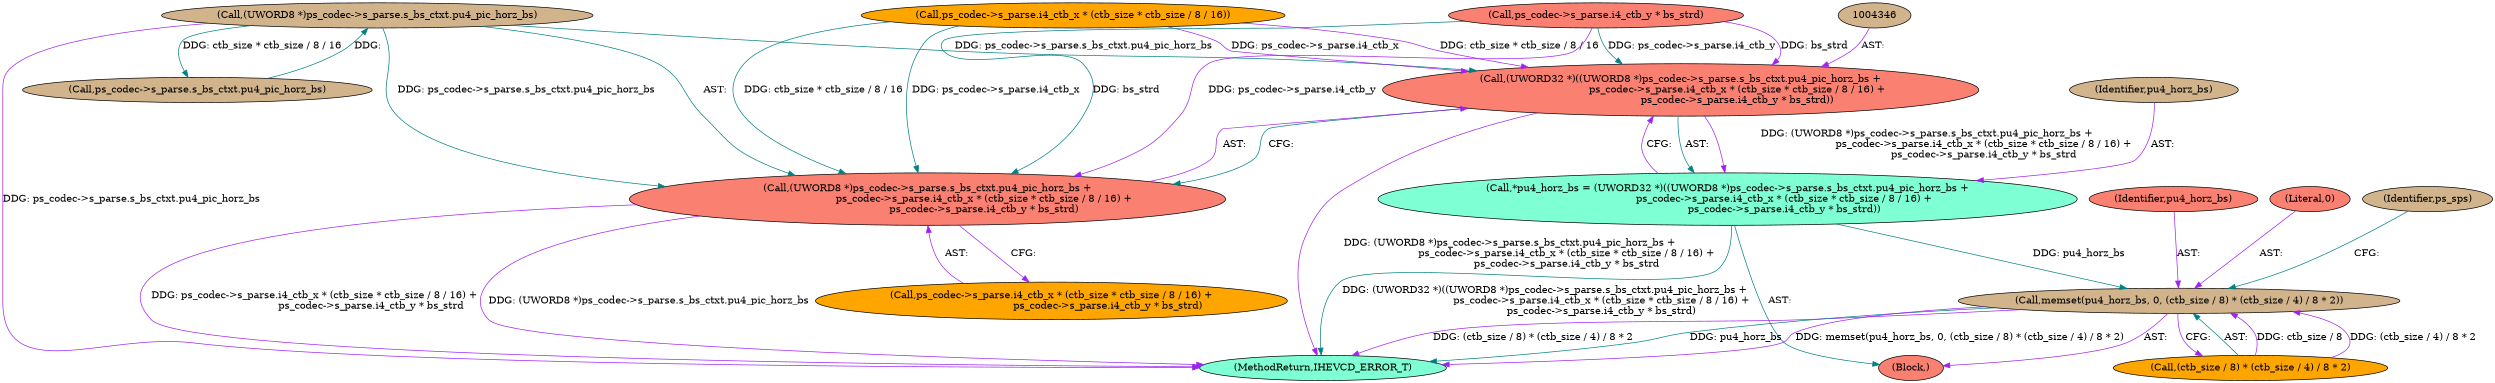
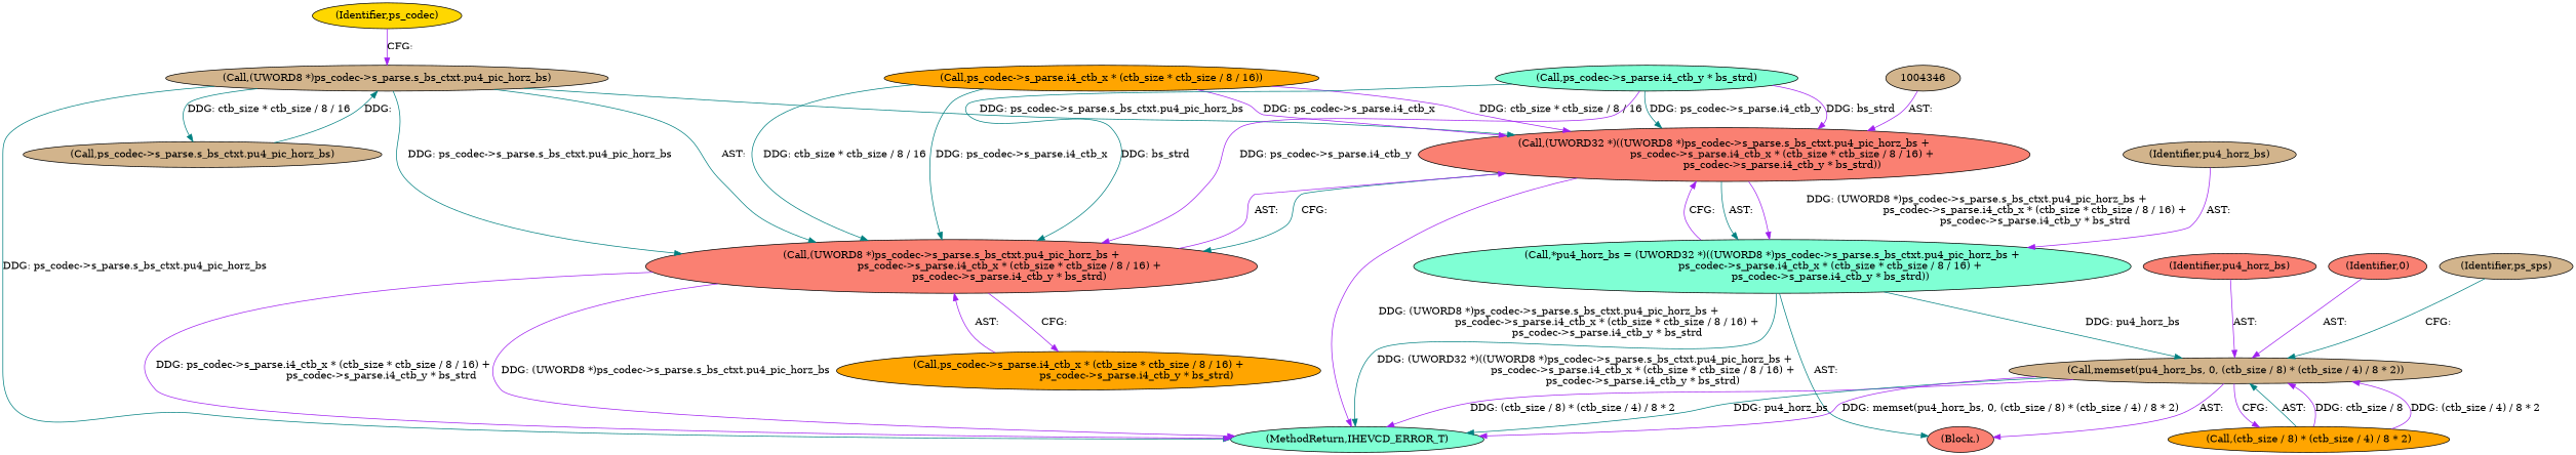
  digraph {
    node [fillcolor=tan style=filled]
    edge [color=purple]
    n1 [label="(Call,(UWORD8 *)ps_codec->s_parse.s_bs_ctxt.pu4_pic_horz_bs)"]
    n2 [fillcolor=salmon label="(Call,(UWORD32 *)((UWORD8 *)ps_codec->s_parse.s_bs_ctxt.pu4_pic_horz_bs +\n                                    ps_codec->s_parse.i4_ctb_x * (ctb_size * ctb_size / 8 / 16) +\n                                    ps_codec->s_parse.i4_ctb_y * bs_strd))"]
    n3 [fillcolor=salmon label="(Call,(UWORD8 *)ps_codec->s_parse.s_bs_ctxt.pu4_pic_horz_bs +\n                                    ps_codec->s_parse.i4_ctb_x * (ctb_size * ctb_size / 8 / 16) +\n                                    ps_codec->s_parse.i4_ctb_y * bs_strd)"]
    n4 [fillcolor=aquamarine label="(MethodReturn,IHEVCD_ERROR_T)"]
    n5 [label="(Call,ps_codec->s_parse.s_bs_ctxt.pu4_pic_horz_bs)"]
    n6 [fillcolor=aquamarine label="(Call,*pu4_horz_bs = (UWORD32 *)((UWORD8 *)ps_codec->s_parse.s_bs_ctxt.pu4_pic_horz_bs +\n                                    ps_codec->s_parse.i4_ctb_x * (ctb_size * ctb_size / 8 / 16) +\n                                    ps_codec->s_parse.i4_ctb_y * bs_strd))"]
    n7 [fillcolor=orange label="(Call,ps_codec->s_parse.i4_ctb_x * (ctb_size * ctb_size / 8 / 16) +\n                                    ps_codec->s_parse.i4_ctb_y * bs_strd)"]
    n8 [label="(Call,memset(pu4_horz_bs, 0, (ctb_size / 8) * (ctb_size / 4) / 8 * 2))"]
    n9 [fillcolor=salmon label="(Block,)"]
    n10 [fillcolor=orange label="(Call,(ctb_size / 8) * (ctb_size / 4) / 8 * 2)"]
+   n11 [fillcolor=gold label="(Identifier,ps_codec)"]
    n12 [fillcolor=salmon label="(Identifier,pu4_horz_bs)"]
    n13 [label="(Identifier,pu4_horz_bs)"]
-   n14 [fillcolor=salmon label="(Literal,0)"]
+   n14 [fillcolor=salmon label="(Identifier,0)"]
    n15 [fillcolor=orange label="(Call,ps_codec->s_parse.i4_ctb_x * (ctb_size * ctb_size / 8 / 16))"]
-   n16 [fillcolor=salmon label="(Call,ps_codec->s_parse.i4_ctb_y * bs_strd)"]
+   n16 [fillcolor=aquamarine label="(Call,ps_codec->s_parse.i4_ctb_y * bs_strd)"]
    n17 [label="(Identifier,ps_sps)"]
    1004346
    n1 -> n2 [color=teal label="DDG: ps_codec->s_parse.s_bs_ctxt.pu4_pic_horz_bs"]
    n1 -> n3 [color=teal label="AST: "]
    n1 -> n3 [color=teal label="DDG: ps_codec->s_parse.s_bs_ctxt.pu4_pic_horz_bs"]
-   n1 -> n4 [label="DDG: ps_codec->s_parse.s_bs_ctxt.pu4_pic_horz_bs"]
+   n1 -> n4 [color=teal label="DDG: ps_codec->s_parse.s_bs_ctxt.pu4_pic_horz_bs"]
    n1 -> n5 [color=teal label="DDG: ctb_size * ctb_size / 8 / 16"]
    n2 -> n3 [color=teal label="CFG: "]
    n2 -> n4 [label="DDG: (UWORD8 *)ps_codec->s_parse.s_bs_ctxt.pu4_pic_horz_bs +\n                                    ps_codec->s_parse.i4_ctb_x * (ctb_size * ctb_size / 8 / 16) +\n                                    ps_codec->s_parse.i4_ctb_y * bs_strd"]
    n2 -> n6 [color=teal label="AST: "]
    n2 -> n6 [label="DDG: (UWORD8 *)ps_codec->s_parse.s_bs_ctxt.pu4_pic_horz_bs +\n                                    ps_codec->s_parse.i4_ctb_x * (ctb_size * ctb_size / 8 / 16) +\n                                    ps_codec->s_parse.i4_ctb_y * bs_strd"]
    n3 -> n2 [label="AST: "]
    n3 -> n4 [label="DDG: (UWORD8 *)ps_codec->s_parse.s_bs_ctxt.pu4_pic_horz_bs"]
    n3 -> n4 [label="DDG: ps_codec->s_parse.i4_ctb_x * (ctb_size * ctb_size / 8 / 16) +\n                                    ps_codec->s_parse.i4_ctb_y * bs_strd"]
    n3 -> n7 [label="CFG: "]
    n5 -> n1 [color=teal label="DDG: "]
    n6 -> n2 [label="CFG: "]
    n6 -> n4 [color=teal label="DDG: (UWORD32 *)((UWORD8 *)ps_codec->s_parse.s_bs_ctxt.pu4_pic_horz_bs +\n                                    ps_codec->s_parse.i4_ctb_x * (ctb_size * ctb_size / 8 / 16) +\n                                    ps_codec->s_parse.i4_ctb_y * bs_strd)"]
    n6 -> n8 [color=teal label="DDG: pu4_horz_bs"]
    n6 -> n9 [color=teal label="AST: "]
    n7 -> n3 [label="AST: "]
    n8 -> n4 [label="DDG: (ctb_size / 8) * (ctb_size / 4) / 8 * 2"]
    n8 -> n4 [color=teal label="DDG: pu4_horz_bs"]
    n8 -> n4 [label="DDG: memset(pu4_horz_bs, 0, (ctb_size / 8) * (ctb_size / 4) / 8 * 2)"]
    n8 -> n9 [label="AST: "]
    n8 -> n10 [label="CFG: "]
    n10 -> n8 [color=teal label="AST: "]
    n10 -> n8 [label="DDG: ctb_size / 8"]
    n10 -> n8 [label="DDG: (ctb_size / 4) / 8 * 2"]
+   n11 -> n1 [label="CFG: "]
    n12 -> n8 [label="AST: "]
    n13 -> n6 [label="AST: "]
    n14 -> n8 [label="AST: "]
    n15 -> n2 [label="DDG: ps_codec->s_parse.i4_ctb_x"]
    n15 -> n2 [label="DDG: ctb_size * ctb_size / 8 / 16"]
    n15 -> n3 [color=teal label="DDG: ps_codec->s_parse.i4_ctb_x"]
    n15 -> n3 [color=teal label="DDG: ctb_size * ctb_size / 8 / 16"]
    n16 -> n2 [color=teal label="DDG: ps_codec->s_parse.i4_ctb_y"]
    n16 -> n2 [label="DDG: bs_strd"]
    n16 -> n3 [label="DDG: ps_codec->s_parse.i4_ctb_y"]
    n16 -> n3 [color=teal label="DDG: bs_strd"]
    n17 -> n8 [color=teal label="CFG: "]
    1004346 -> n2 [label="AST: "]
  }
